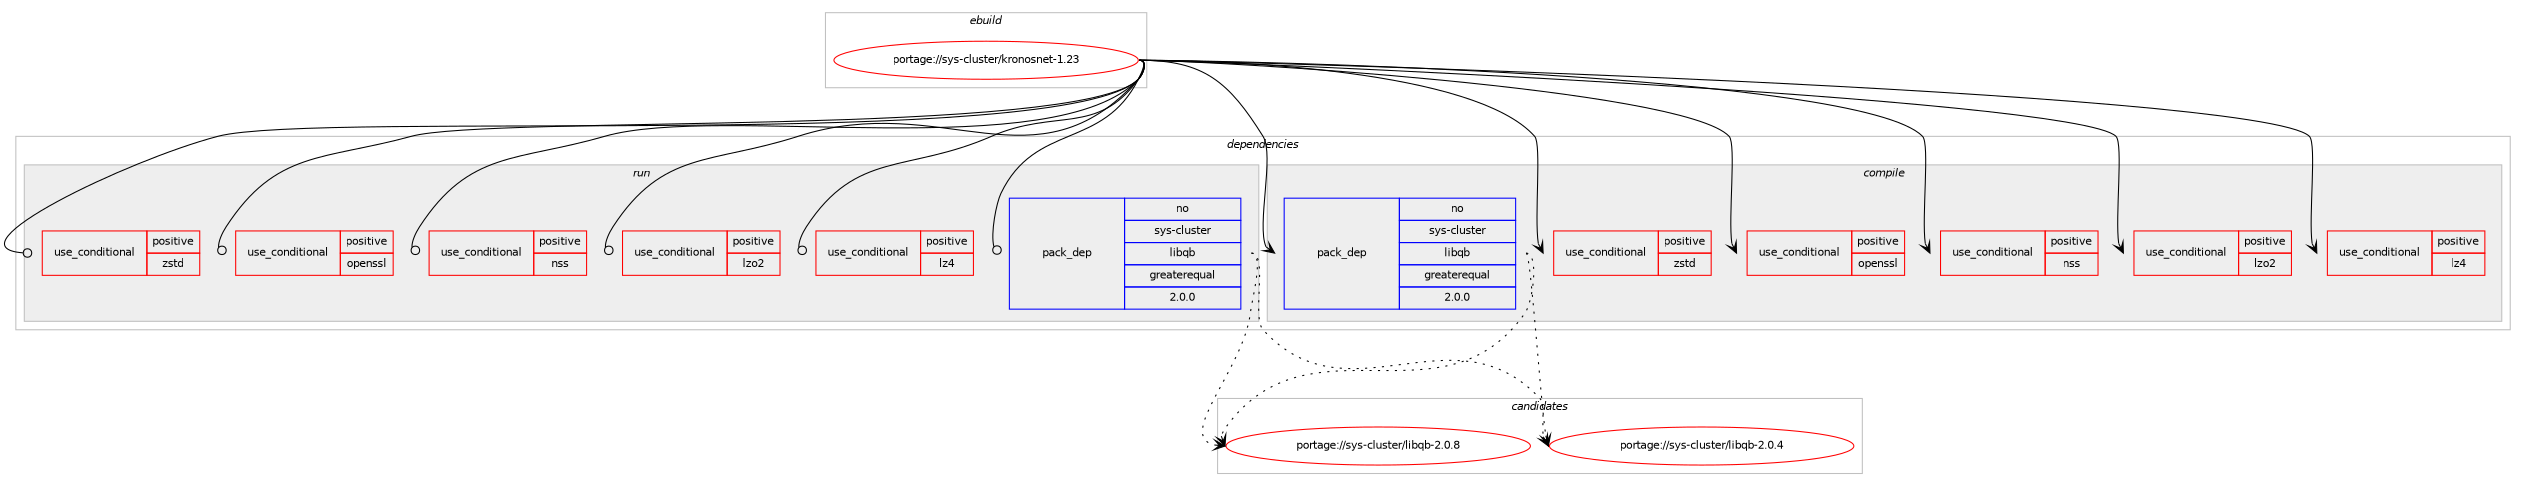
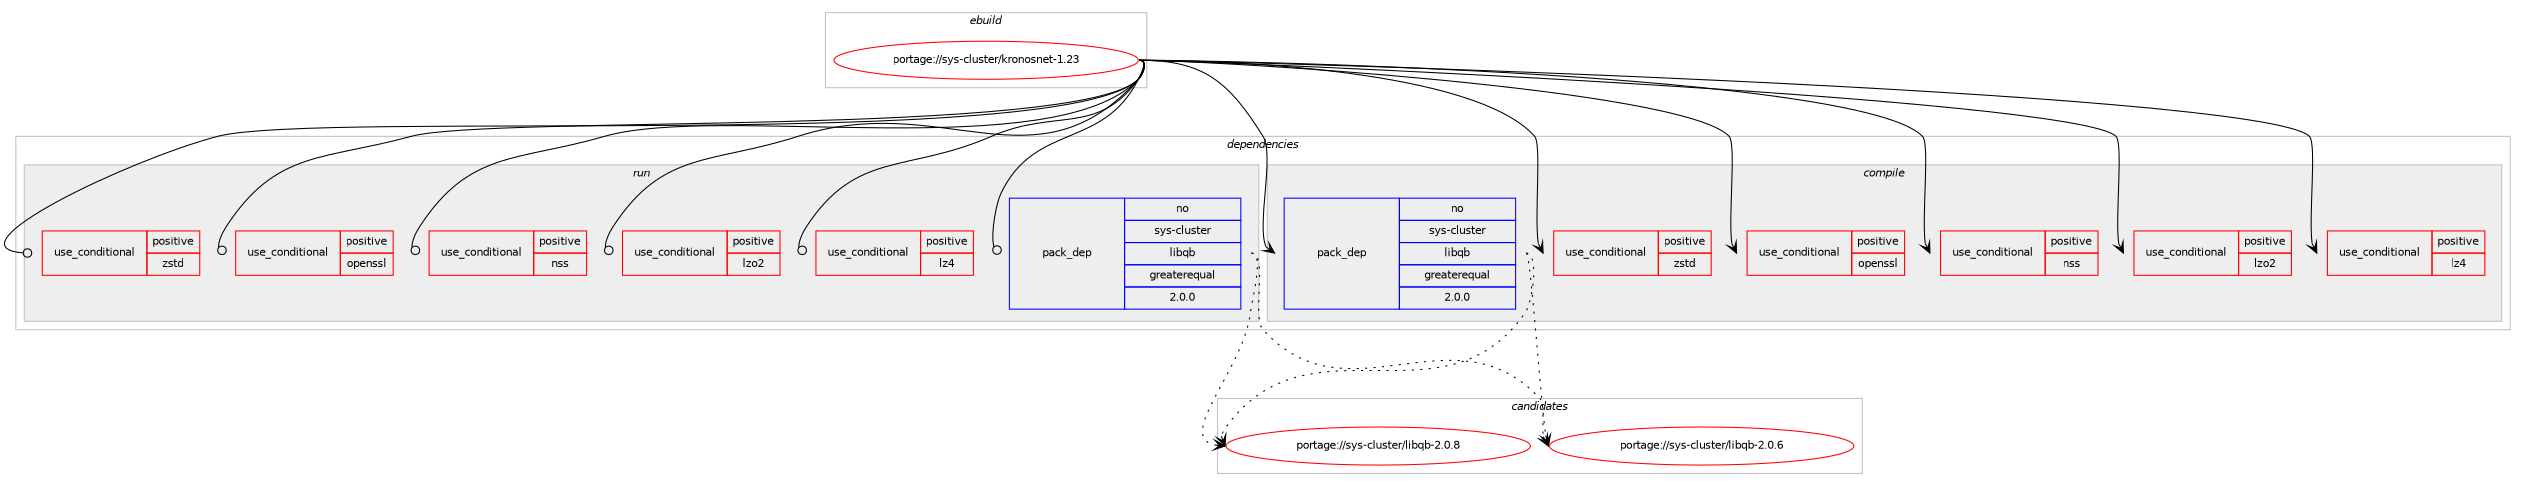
  digraph {
    compound=true
    concentrate=true
    fontname=Helvetica
    fontsize=10
    newrank=true
    rankdir=TB
    ranksep=1.5
    node [color=red fontname=Helvetica fontsize=10 shape=none]
    edge [arrowhead=vee headport=w style=solid tailport=e weight=20]
    n1 [label="portage://sys-cluster/kronosnet-1.23" width=4 shape=""]
    n2 [label=<<TABLE BORDER="0" CELLBORDER="1" CELLSPACING="0" CELLPADDING="4"><TR><TD ROWSPAN="3" CELLPADDING="10">use_conditional</TD></TR><TR><TD>positive</TD></TR><TR><TD>lz4</TD></TR></TABLE>>]
    n3 [label=<<TABLE BORDER="0" CELLBORDER="1" CELLSPACING="0" CELLPADDING="4"><TR><TD ROWSPAN="3" CELLPADDING="10">use_conditional</TD></TR><TR><TD>positive</TD></TR><TR><TD>lzo2</TD></TR></TABLE>>]
    n4 [label=<<TABLE BORDER="0" CELLBORDER="1" CELLSPACING="0" CELLPADDING="4"><TR><TD ROWSPAN="3" CELLPADDING="10">use_conditional</TD></TR><TR><TD>positive</TD></TR><TR><TD>nss</TD></TR></TABLE>>]
    n5 [label=<<TABLE BORDER="0" CELLBORDER="1" CELLSPACING="0" CELLPADDING="4"><TR><TD ROWSPAN="3" CELLPADDING="10">use_conditional</TD></TR><TR><TD>positive</TD></TR><TR><TD>openssl</TD></TR></TABLE>>]
    n6 [label=<<TABLE BORDER="0" CELLBORDER="1" CELLSPACING="0" CELLPADDING="4"><TR><TD ROWSPAN="3" CELLPADDING="10">use_conditional</TD></TR><TR><TD>positive</TD></TR><TR><TD>zstd</TD></TR></TABLE>>]
    n7 [color=blue label=<<TABLE BORDER="0" CELLBORDER="1" CELLSPACING="0" CELLPADDING="4" WIDTH="220"><TR><TD ROWSPAN="6" CELLPADDING="30">pack_dep</TD></TR><TR><TD WIDTH="110">no</TD></TR><TR><TD>sys-cluster</TD></TR><TR><TD>libqb</TD></TR><TR><TD>greaterequal</TD></TR><TR><TD>2.0.0</TD></TR></TABLE>>]
    n8 [color=blue label=<<TABLE BORDER="0" CELLBORDER="1" CELLSPACING="0" CELLPADDING="4" WIDTH="220"><TR><TD ROWSPAN="6" CELLPADDING="30">pack_dep</TD></TR><TR><TD WIDTH="110">no</TD></TR><TR><TD>sys-cluster</TD></TR><TR><TD>libqb</TD></TR><TR><TD>greaterequal</TD></TR><TR><TD>2.0.0</TD></TR></TABLE>>]
    n9 [label=<<TABLE BORDER="0" CELLBORDER="1" CELLSPACING="0" CELLPADDING="4"><TR><TD ROWSPAN="3" CELLPADDING="10">use_conditional</TD></TR><TR><TD>positive</TD></TR><TR><TD>lz4</TD></TR></TABLE>>]
    n10 [label=<<TABLE BORDER="0" CELLBORDER="1" CELLSPACING="0" CELLPADDING="4"><TR><TD ROWSPAN="3" CELLPADDING="10">use_conditional</TD></TR><TR><TD>positive</TD></TR><TR><TD>lzo2</TD></TR></TABLE>>]
    n11 [label=<<TABLE BORDER="0" CELLBORDER="1" CELLSPACING="0" CELLPADDING="4"><TR><TD ROWSPAN="3" CELLPADDING="10">use_conditional</TD></TR><TR><TD>positive</TD></TR><TR><TD>nss</TD></TR></TABLE>>]
    n12 [label=<<TABLE BORDER="0" CELLBORDER="1" CELLSPACING="0" CELLPADDING="4"><TR><TD ROWSPAN="3" CELLPADDING="10">use_conditional</TD></TR><TR><TD>positive</TD></TR><TR><TD>openssl</TD></TR></TABLE>>]
    n13 [label=<<TABLE BORDER="0" CELLBORDER="1" CELLSPACING="0" CELLPADDING="4"><TR><TD ROWSPAN="3" CELLPADDING="10">use_conditional</TD></TR><TR><TD>positive</TD></TR><TR><TD>zstd</TD></TR></TABLE>>]
-   n14 [label="portage://sys-cluster/libqb-2.0.4" width=4 shape=""]
+   n14 [label="portage://sys-cluster/libqb-2.0.6" width=4 shape=""]
    n15 [label="portage://sys-cluster/libqb-2.0.8" width=4 shape=""]
    subgraph cluster_1 {
      color=gray
      label=<<i>ebuild</i>>
      rank=same
      n1
    }
    subgraph cluster_2 {
      color=gray
      label=<<i>dependencies</i>>
      subgraph cluster_3 {
        color=gray
        fillcolor="#eeeeee"
        label=<<i>compile</i>>
        style=filled
        subgraph sub_4 {
          color=gray
          fillcolor="#eeeeee"
          label=<<i>compile</i>>
          style=filled
          n2
        }
        subgraph sub_5 {
          color=gray
          fillcolor="#eeeeee"
          label=<<i>compile</i>>
          style=filled
          n3
        }
        subgraph sub_6 {
          color=gray
          fillcolor="#eeeeee"
          label=<<i>compile</i>>
          style=filled
          n4
        }
        subgraph sub_7 {
          color=gray
          fillcolor="#eeeeee"
          label=<<i>compile</i>>
          style=filled
          n5
        }
        subgraph sub_8 {
          color=gray
          fillcolor="#eeeeee"
          label=<<i>compile</i>>
          style=filled
          n6
        }
        subgraph sub_9 {
          color=gray
          fillcolor="#eeeeee"
          label=<<i>compile</i>>
          style=filled
          n7
        }
      }
      subgraph cluster_10 {
        color=gray
        fillcolor="#eeeeee"
        label=<<i>compile and run</i>>
        style=filled
      }
      subgraph cluster_11 {
        color=gray
        fillcolor="#eeeeee"
        label=<<i>run</i>>
        style=filled
        subgraph sub_12 {
          color=gray
          fillcolor="#eeeeee"
          label=<<i>run</i>>
          style=filled
          n8
        }
        subgraph sub_13 {
          color=gray
          fillcolor="#eeeeee"
          label=<<i>run</i>>
          style=filled
          n9
        }
        subgraph sub_14 {
          color=gray
          fillcolor="#eeeeee"
          label=<<i>run</i>>
          style=filled
          n10
        }
        subgraph sub_15 {
          color=gray
          fillcolor="#eeeeee"
          label=<<i>run</i>>
          style=filled
          n11
        }
        subgraph sub_16 {
          color=gray
          fillcolor="#eeeeee"
          label=<<i>run</i>>
          style=filled
          n12
        }
        subgraph sub_17 {
          color=gray
          fillcolor="#eeeeee"
          label=<<i>run</i>>
          style=filled
          n13
        }
      }
    }
    subgraph cluster_18 {
      color=gray
      label=<<i>candidates</i>>
      rank=same
      subgraph sub_19 {
        color=black
        label=<<i>candidates</i>>
        nodesep=1
        rank=same
        n14
        n15
      }
      subgraph sub_20 {
        color=black
        label=<<i>candidates</i>>
        nodesep=1
        rank=same
        n14
        n15
      }
    }
    n1 -> n2
    n1 -> n3
    n1 -> n4
    n1 -> n5
    n1 -> n6
    n1 -> n7
    n1 -> n8 [arrowhead=odot]
    n1 -> n9 [arrowhead=odot]
    n1 -> n10 [arrowhead=odot]
    n1 -> n11 [arrowhead=odot]
    n1 -> n12 [arrowhead=odot]
    n1 -> n13 [arrowhead=odot]
    n7 -> n14 [style=dotted weight=100]
    n7 -> n15 [style=dotted weight=100]
    n8 -> n14 [style=dotted weight=100]
    n8 -> n15 [style=dotted weight=100]
  }
